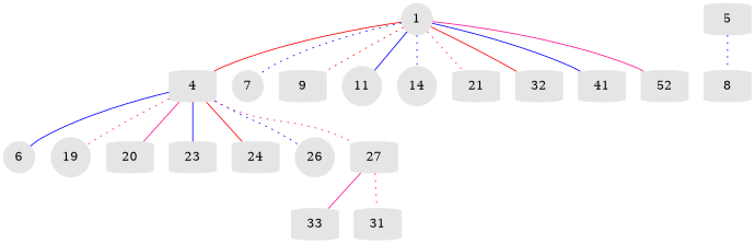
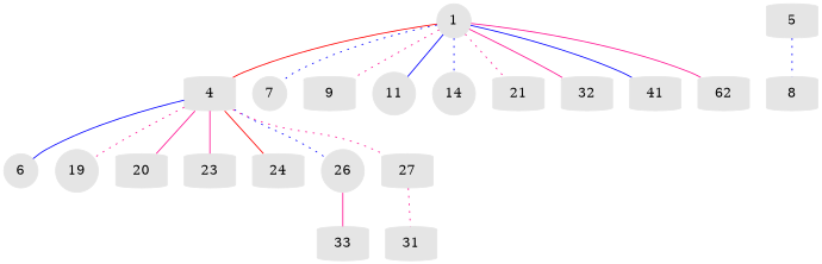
  graph {
    node [color=gray90 shape=cylinder style=filled]
    edge [color=deeppink style=solid]
    1 [shape=circle super="+2+3"]
    4 [super="+12"]
    7 [shape=circle]
    9 [super="+55+38+35+13"]
    11 [shape=circle]
    14 [shape=circle]
    21
    32 [super="+48"]
    n9 [label=41]
-   52
+   52 [label=62]
    6 [shape=circle]
    19 [shape=circle super="+25"]
    20 [super="+37"]
    23 [super="+29"]
    24 [super="+30"]
    26 [shape=circle]
    27
    5 [super="+10+17"]
    8 [super="+43+51"]
    33
    31
    1 -- 4 [color=red]
    1 -- 7 [color=blue style=dotted]
-   1 -- 9 [color=red style=dotted]
+   1 -- 9 [style=dotted]
    1 -- 11 [color=blue]
    1 -- 14 [color=blue style=dotted]
    1 -- 21 [style=dotted]
-   1 -- 32 [color=red]
+   1 -- 32
    1 -- n9 [color=blue]
    1 -- 52
    4 -- 6 [color=blue]
    4 -- 19 [style=dotted]
    4 -- 20
-   4 -- 23 [color=blue]
+   4 -- 23
    4 -- 24 [color=red]
    4 -- 26 [color=blue style=dotted]
    4 -- 27 [style=dotted]
-   27 -- 33
+   26 -- 33
    27 -- 31 [style=dotted]
    5 -- 8 [color=blue style=dotted]
  }
